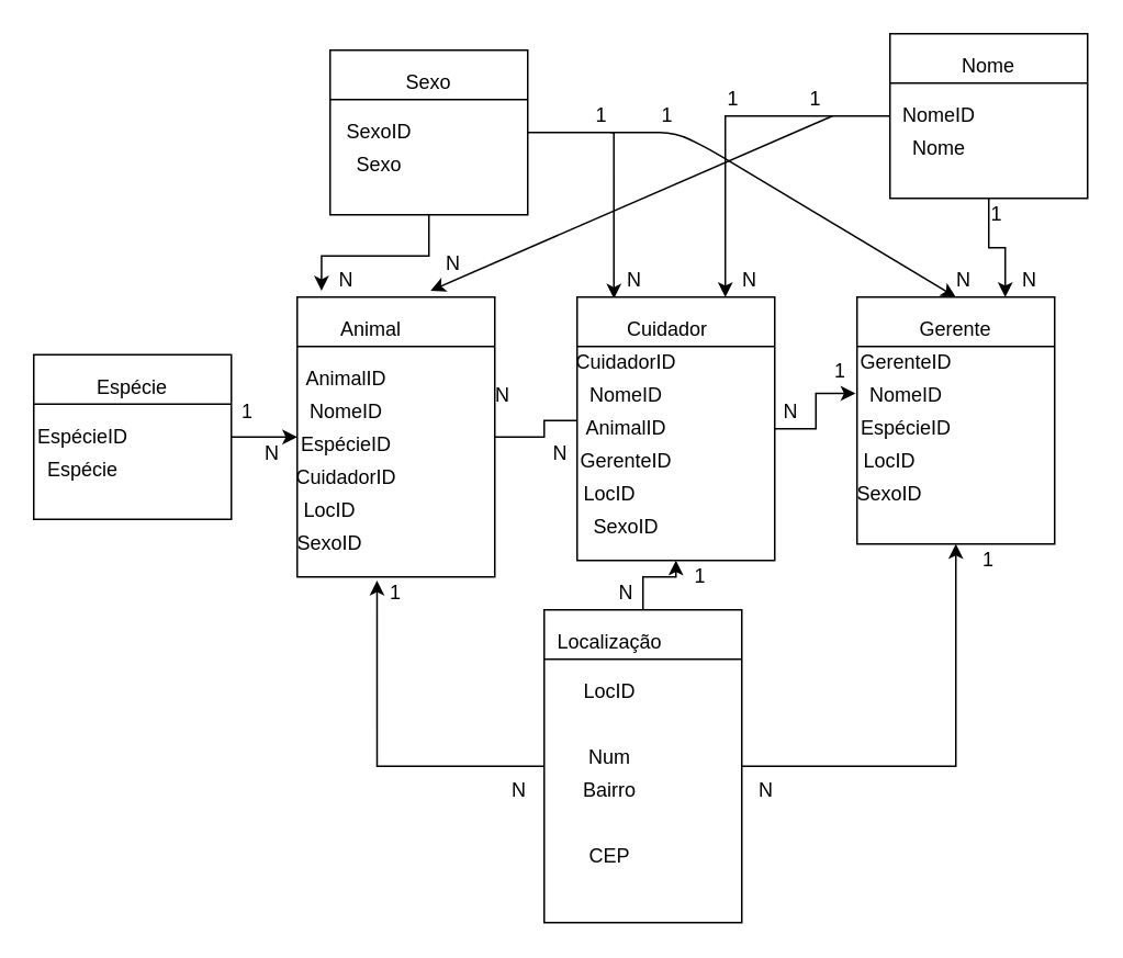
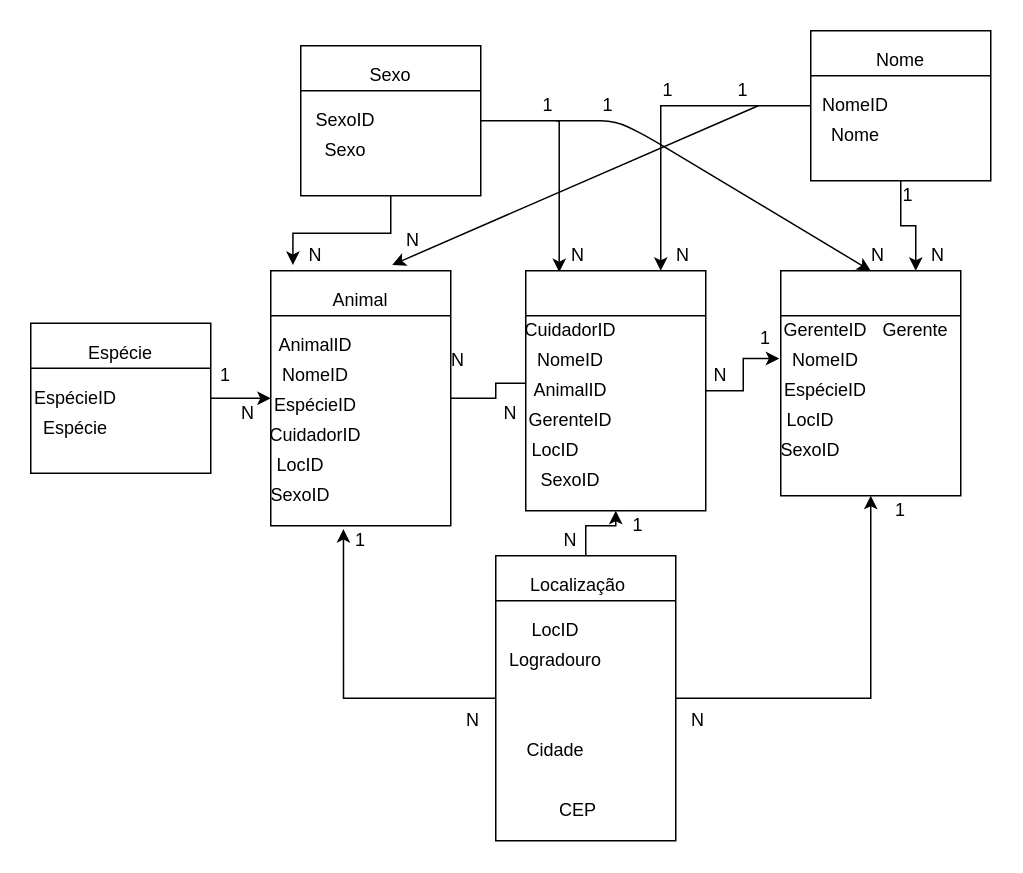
  <mxCell id="0" />
  <mxCell id="1" parent="0" />
  <mxCell id="2" style="edgeStyle=orthogonalEdgeStyle;rounded=0;orthogonalLoop=1;jettySize=auto;html=1;exitX=0.5;exitY=1;exitDx=0;exitDy=0;entryX=0.123;entryY=-0.023;entryDx=0;entryDy=0;entryPerimeter=0;" edge="1" parent="1" source="4" target="23"><mxGeometry relative="1" as="geometry" /></mxCell>
  <mxCell id="3" style="edgeStyle=orthogonalEdgeStyle;rounded=0;orthogonalLoop=1;jettySize=auto;html=1;entryX=0.186;entryY=0.006;entryDx=0;entryDy=0;entryPerimeter=0;" edge="1" parent="1" source="4" target="27"><mxGeometry relative="1" as="geometry" /></mxCell>
  <mxCell id="4" value="" style="rounded=0;whiteSpace=wrap;html=1;" vertex="1" parent="1"><mxGeometry x="200" y="30" width="120" height="100" as="geometry" /></mxCell>
  <mxCell id="5" value="" style="endArrow=none;html=1;" edge="1" parent="1"><mxGeometry width="50" height="50" relative="1" as="geometry"><mxPoint x="200" y="60" as="sourcePoint" /><mxPoint x="320" y="60" as="targetPoint" /></mxGeometry></mxCell>
  <mxCell id="6" value="Sexo" style="text;html=1;strokeColor=none;fillColor=none;align=center;verticalAlign=middle;whiteSpace=wrap;rounded=0;" vertex="1" parent="1"><mxGeometry x="240" y="40" width="40" height="20" as="geometry" /></mxCell>
  <mxCell id="7" style="edgeStyle=orthogonalEdgeStyle;rounded=0;orthogonalLoop=1;jettySize=auto;html=1;entryX=0.75;entryY=0;entryDx=0;entryDy=0;" edge="1" parent="1" source="9" target="30"><mxGeometry relative="1" as="geometry" /></mxCell>
  <mxCell id="8" style="edgeStyle=orthogonalEdgeStyle;rounded=0;orthogonalLoop=1;jettySize=auto;html=1;entryX=0.75;entryY=0;entryDx=0;entryDy=0;" edge="1" parent="1" source="9" target="27"><mxGeometry relative="1" as="geometry" /></mxCell>
  <mxCell id="9" value="" style="rounded=0;whiteSpace=wrap;html=1;" vertex="1" parent="1"><mxGeometry x="540" y="20" width="120" height="100" as="geometry" /></mxCell>
  <mxCell id="10" value="" style="endArrow=none;html=1;" edge="1" parent="1"><mxGeometry width="50" height="50" relative="1" as="geometry"><mxPoint x="540" y="50" as="sourcePoint" /><mxPoint x="660" y="50" as="targetPoint" /></mxGeometry></mxCell>
  <mxCell id="11" value="Nome" style="text;html=1;strokeColor=none;fillColor=none;align=center;verticalAlign=middle;whiteSpace=wrap;rounded=0;" vertex="1" parent="1"><mxGeometry x="580" y="30" width="40" height="20" as="geometry" /></mxCell>
  <mxCell id="12" style="edgeStyle=orthogonalEdgeStyle;rounded=0;orthogonalLoop=1;jettySize=auto;html=1;entryX=0;entryY=0.5;entryDx=0;entryDy=0;" edge="1" parent="1" source="13" target="23"><mxGeometry relative="1" as="geometry"><mxPoint x="170" y="265" as="targetPoint" /></mxGeometry></mxCell>
  <mxCell id="13" value="" style="rounded=0;whiteSpace=wrap;html=1;" vertex="1" parent="1"><mxGeometry x="20" y="215" width="120" height="100" as="geometry" /></mxCell>
  <mxCell id="14" value="" style="endArrow=none;html=1;" edge="1" parent="1"><mxGeometry width="50" height="50" relative="1" as="geometry"><mxPoint x="20" y="245" as="sourcePoint" /><mxPoint x="140" y="245" as="targetPoint" /></mxGeometry></mxCell>
  <mxCell id="15" value="Espécie" style="text;html=1;strokeColor=none;fillColor=none;align=center;verticalAlign=middle;whiteSpace=wrap;rounded=0;" vertex="1" parent="1"><mxGeometry x="60" y="225" width="40" height="20" as="geometry" /></mxCell>
  <mxCell id="16" style="edgeStyle=orthogonalEdgeStyle;rounded=0;orthogonalLoop=1;jettySize=auto;html=1;entryX=0.404;entryY=1.013;entryDx=0;entryDy=0;entryPerimeter=0;" edge="1" parent="1" source="19" target="23"><mxGeometry relative="1" as="geometry" /></mxCell>
  <mxCell id="17" style="edgeStyle=orthogonalEdgeStyle;rounded=0;orthogonalLoop=1;jettySize=auto;html=1;entryX=0.5;entryY=1;entryDx=0;entryDy=0;" edge="1" parent="1" source="19" target="30"><mxGeometry relative="1" as="geometry"><mxPoint x="580" y="340" as="targetPoint" /></mxGeometry></mxCell>
  <mxCell id="18" style="edgeStyle=orthogonalEdgeStyle;rounded=0;orthogonalLoop=1;jettySize=auto;html=1;" edge="1" parent="1" source="19" target="27"><mxGeometry relative="1" as="geometry" /></mxCell>
  <mxCell id="19" value="&lt;span style=&quot;color: rgba(0 , 0 , 0 , 0) ; font-family: monospace ; font-size: 0px&quot;&gt;%3CmxGraphModel%3E%3Croot%3E%3CmxCell%20id%3D%220%22%2F%3E%3CmxCell%20id%3D%221%22%20parent%3D%220%22%2F%3E%3CmxCell%20id%3D%222%22%20value%3D%22Esp%C3%A9cieID%22%20style%3D%22text%3Bhtml%3D1%3BstrokeColor%3Dnone%3BfillColor%3Dnone%3Balign%3Dcenter%3BverticalAlign%3Dmiddle%3BwhiteSpace%3Dwrap%3Brounded%3D0%3B%22%20vertex%3D%221%22%20parent%3D%221%22%3E%3CmxGeometry%20x%3D%22390%22%20y%3D%22-100%22%20width%3D%2240%22%20height%3D%2220%22%20as%3D%22geometry%22%2F%3E%3C%2FmxCell%3E%3C%2Froot%3E%3C%2FmxGraphModel%3E&lt;/span&gt;" style="rounded=0;whiteSpace=wrap;html=1;" vertex="1" parent="1"><mxGeometry x="330" y="370" width="120" height="190" as="geometry" /></mxCell>
  <mxCell id="20" value="" style="endArrow=none;html=1;" edge="1" parent="1"><mxGeometry width="50" height="50" relative="1" as="geometry"><mxPoint x="330" y="400" as="sourcePoint" /><mxPoint x="450" y="400" as="targetPoint" /></mxGeometry></mxCell>
- <mxCell id="21" value="Localização" style="text;html=1;strokeColor=none;fillColor=none;align=center;verticalAlign=middle;whiteSpace=wrap;rounded=0;" vertex="1" parent="1"><mxGeometry x="345" y="380" width="50" height="20" as="geometry" /></mxCell>
+ <mxCell id="21" value="Localização" style="text;html=1;strokeColor=none;fillColor=none;align=center;verticalAlign=middle;whiteSpace=wrap;rounded=0;" vertex="1" parent="1"><mxGeometry x="360" y="380" width="50" height="20" as="geometry" /></mxCell>
  <mxCell id="22" style="edgeStyle=orthogonalEdgeStyle;rounded=0;orthogonalLoop=1;jettySize=auto;html=1;entryX=0;entryY=0.25;entryDx=0;entryDy=0;" edge="1" parent="1" source="23" target="53"><mxGeometry relative="1" as="geometry" /></mxCell>
  <mxCell id="23" value="" style="rounded=0;whiteSpace=wrap;html=1;" vertex="1" parent="1"><mxGeometry x="180" y="180" width="120" height="170" as="geometry" /></mxCell>
  <mxCell id="24" value="" style="endArrow=none;html=1;" edge="1" parent="1"><mxGeometry width="50" height="50" relative="1" as="geometry"><mxPoint x="180" y="210" as="sourcePoint" /><mxPoint x="300" y="210" as="targetPoint" /></mxGeometry></mxCell>
- <mxCell id="25" value="Animal" style="text;html=1;strokeColor=none;fillColor=none;align=center;verticalAlign=middle;whiteSpace=wrap;rounded=0;" vertex="1" parent="1"><mxGeometry x="205" y="190" width="40" height="20" as="geometry" /></mxCell>
+ <mxCell id="25" value="Animal" style="text;html=1;strokeColor=none;fillColor=none;align=center;verticalAlign=middle;whiteSpace=wrap;rounded=0;" vertex="1" parent="1"><mxGeometry x="220" y="190" width="40" height="20" as="geometry" /></mxCell>
  <mxCell id="26" style="edgeStyle=orthogonalEdgeStyle;rounded=0;orthogonalLoop=1;jettySize=auto;html=1;entryX=-0.008;entryY=0.39;entryDx=0;entryDy=0;entryPerimeter=0;" edge="1" parent="1" source="27" target="30"><mxGeometry relative="1" as="geometry" /></mxCell>
  <mxCell id="27" value="" style="rounded=0;whiteSpace=wrap;html=1;" vertex="1" parent="1"><mxGeometry x="350" y="180" width="120" height="160" as="geometry" /></mxCell>
  <mxCell id="28" value="" style="endArrow=none;html=1;" edge="1" parent="1"><mxGeometry width="50" height="50" relative="1" as="geometry"><mxPoint x="350" y="210" as="sourcePoint" /><mxPoint x="470" y="210" as="targetPoint" /></mxGeometry></mxCell>
- <mxCell id="29" value="Cuidador" style="text;html=1;strokeColor=none;fillColor=none;align=center;verticalAlign=middle;whiteSpace=wrap;rounded=0;" vertex="1" parent="1"><mxGeometry x="380" y="190" width="50" height="20" as="geometry" /></mxCell>
  <mxCell id="30" value="" style="rounded=0;whiteSpace=wrap;html=1;" vertex="1" parent="1"><mxGeometry x="520" y="180" width="120" height="150" as="geometry" /></mxCell>
  <mxCell id="31" value="" style="endArrow=none;html=1;" edge="1" parent="1"><mxGeometry width="50" height="50" relative="1" as="geometry"><mxPoint x="520" y="210" as="sourcePoint" /><mxPoint x="640" y="210" as="targetPoint" /></mxGeometry></mxCell>
- <mxCell id="32" value="Gerente" style="text;html=1;strokeColor=none;fillColor=none;align=center;verticalAlign=middle;whiteSpace=wrap;rounded=0;" vertex="1" parent="1"><mxGeometry x="560" y="190" width="40" height="20" as="geometry" /></mxCell>
+ <mxCell id="32" value="Gerente" style="text;html=1;strokeColor=none;fillColor=none;align=center;verticalAlign=middle;whiteSpace=wrap;rounded=0;" vertex="1" parent="1"><mxGeometry x="590" y="210" width="40" height="20" as="geometry" /></mxCell>
  <mxCell id="33" value="SexoID" style="text;html=1;strokeColor=none;fillColor=none;align=center;verticalAlign=middle;whiteSpace=wrap;rounded=0;" vertex="1" parent="1"><mxGeometry x="210" y="70" width="40" height="20" as="geometry" /></mxCell>
  <mxCell id="34" value="Sexo" style="text;html=1;strokeColor=none;fillColor=none;align=center;verticalAlign=middle;whiteSpace=wrap;rounded=0;" vertex="1" parent="1"><mxGeometry x="210" y="90" width="40" height="20" as="geometry" /></mxCell>
  <mxCell id="35" value="NomeID" style="text;html=1;strokeColor=none;fillColor=none;align=center;verticalAlign=middle;whiteSpace=wrap;rounded=0;" vertex="1" parent="1"><mxGeometry x="550" y="60" width="40" height="20" as="geometry" /></mxCell>
  <mxCell id="36" value="Nome" style="text;html=1;strokeColor=none;fillColor=none;align=center;verticalAlign=middle;whiteSpace=wrap;rounded=0;" vertex="1" parent="1"><mxGeometry x="550" y="80" width="40" height="20" as="geometry" /></mxCell>
  <mxCell id="37" value="EspécieID" style="text;html=1;strokeColor=none;fillColor=none;align=center;verticalAlign=middle;whiteSpace=wrap;rounded=0;" vertex="1" parent="1"><mxGeometry x="30" y="255" width="40" height="20" as="geometry" /></mxCell>
  <mxCell id="38" value="Espécie" style="text;html=1;strokeColor=none;fillColor=none;align=center;verticalAlign=middle;whiteSpace=wrap;rounded=0;" vertex="1" parent="1"><mxGeometry x="30" y="275" width="40" height="20" as="geometry" /></mxCell>
  <mxCell id="39" value="LocID" style="text;html=1;strokeColor=none;fillColor=none;align=center;verticalAlign=middle;whiteSpace=wrap;rounded=0;" vertex="1" parent="1"><mxGeometry x="350" y="410" width="40" height="20" as="geometry" /></mxCell>
+ <mxCell id="40" value="Logradouro" style="text;html=1;strokeColor=none;fillColor=none;align=center;verticalAlign=middle;whiteSpace=wrap;rounded=0;" vertex="1" parent="1"><mxGeometry x="350" y="430" width="40" height="20" as="geometry" /></mxCell>
  <mxCell id="41" value="AnimalID" style="text;html=1;strokeColor=none;fillColor=none;align=center;verticalAlign=middle;whiteSpace=wrap;rounded=0;" vertex="1" parent="1"><mxGeometry x="190" y="220" width="40" height="20" as="geometry" /></mxCell>
  <mxCell id="42" value="NomeID" style="text;html=1;strokeColor=none;fillColor=none;align=center;verticalAlign=middle;whiteSpace=wrap;rounded=0;" vertex="1" parent="1"><mxGeometry x="190" y="240" width="40" height="20" as="geometry" /></mxCell>
  <mxCell id="43" value="CuidadorID" style="text;html=1;strokeColor=none;fillColor=none;align=center;verticalAlign=middle;whiteSpace=wrap;rounded=0;" vertex="1" parent="1"><mxGeometry x="360" y="210" width="40" height="20" as="geometry" /></mxCell>
  <mxCell id="44" value="NomeID" style="text;html=1;strokeColor=none;fillColor=none;align=center;verticalAlign=middle;whiteSpace=wrap;rounded=0;" vertex="1" parent="1"><mxGeometry x="360" y="230" width="40" height="20" as="geometry" /></mxCell>
  <mxCell id="45" value="GerenteID" style="text;html=1;strokeColor=none;fillColor=none;align=center;verticalAlign=middle;whiteSpace=wrap;rounded=0;" vertex="1" parent="1"><mxGeometry x="530" y="210" width="40" height="20" as="geometry" /></mxCell>
  <mxCell id="46" value="NomeID" style="text;html=1;strokeColor=none;fillColor=none;align=center;verticalAlign=middle;whiteSpace=wrap;rounded=0;" vertex="1" parent="1"><mxGeometry x="530" y="230" width="40" height="20" as="geometry" /></mxCell>
  <mxCell id="47" value="EspécieID" style="text;html=1;strokeColor=none;fillColor=none;align=center;verticalAlign=middle;whiteSpace=wrap;rounded=0;" vertex="1" parent="1"><mxGeometry x="530" y="250" width="40" height="20" as="geometry" /></mxCell>
- <mxCell id="48" value="Num" style="text;html=1;strokeColor=none;fillColor=none;align=center;verticalAlign=middle;whiteSpace=wrap;rounded=0;" vertex="1" parent="1"><mxGeometry x="350" y="450" width="40" height="20" as="geometry" /></mxCell>
- <mxCell id="49" value="Bairro" style="text;html=1;strokeColor=none;fillColor=none;align=center;verticalAlign=middle;whiteSpace=wrap;rounded=0;" vertex="1" parent="1"><mxGeometry x="350" y="470" width="40" height="20" as="geometry" /></mxCell>
- <mxCell id="51" value="CEP" style="text;html=1;strokeColor=none;fillColor=none;align=center;verticalAlign=middle;whiteSpace=wrap;rounded=0;" vertex="1" parent="1"><mxGeometry x="350" y="510" width="40" height="20" as="geometry" /></mxCell>
+ <mxCell id="50" value="Cidade" style="text;html=1;strokeColor=none;fillColor=none;align=center;verticalAlign=middle;whiteSpace=wrap;rounded=0;" vertex="1" parent="1"><mxGeometry x="350" y="490" width="40" height="20" as="geometry" /></mxCell>
+ <mxCell id="51" value="CEP" style="text;html=1;strokeColor=none;fillColor=none;align=center;verticalAlign=middle;whiteSpace=wrap;rounded=0;" vertex="1" parent="1"><mxGeometry x="365" y="530" width="40" height="20" as="geometry" /></mxCell>
  <mxCell id="52" value="EspécieID" style="text;html=1;strokeColor=none;fillColor=none;align=center;verticalAlign=middle;whiteSpace=wrap;rounded=0;" vertex="1" parent="1"><mxGeometry x="190" y="260" width="40" height="20" as="geometry" /></mxCell>
  <mxCell id="53" value="AnimalID" style="text;html=1;strokeColor=none;fillColor=none;align=center;verticalAlign=middle;whiteSpace=wrap;rounded=0;" vertex="1" parent="1"><mxGeometry x="360" y="250" width="40" height="20" as="geometry" /></mxCell>
  <mxCell id="54" value="N" style="text;html=1;strokeColor=none;fillColor=none;align=center;verticalAlign=middle;whiteSpace=wrap;rounded=0;" vertex="1" parent="1"><mxGeometry x="300" y="230" width="10" height="20" as="geometry" /></mxCell>
  <mxCell id="55" value="N" style="text;html=1;strokeColor=none;fillColor=none;align=center;verticalAlign=middle;whiteSpace=wrap;rounded=0;" vertex="1" parent="1"><mxGeometry x="330" y="270" width="20" height="10" as="geometry" /></mxCell>
  <mxCell id="56" value="CuidadorID" style="text;html=1;strokeColor=none;fillColor=none;align=center;verticalAlign=middle;whiteSpace=wrap;rounded=0;" vertex="1" parent="1"><mxGeometry x="190" y="280" width="40" height="20" as="geometry" /></mxCell>
  <mxCell id="57" value="GerenteID" style="text;html=1;strokeColor=none;fillColor=none;align=center;verticalAlign=middle;whiteSpace=wrap;rounded=0;" vertex="1" parent="1"><mxGeometry x="360" y="270" width="40" height="20" as="geometry" /></mxCell>
  <mxCell id="58" value="N" style="text;html=1;strokeColor=none;fillColor=none;align=center;verticalAlign=middle;whiteSpace=wrap;rounded=0;" vertex="1" parent="1"><mxGeometry x="470" y="245" width="20" height="10" as="geometry" /></mxCell>
  <mxCell id="59" value="1" style="text;html=1;strokeColor=none;fillColor=none;align=center;verticalAlign=middle;whiteSpace=wrap;rounded=0;" vertex="1" parent="1"><mxGeometry x="500" y="220" width="20" height="10" as="geometry" /></mxCell>
  <mxCell id="60" value="LocID" style="text;html=1;strokeColor=none;fillColor=none;align=center;verticalAlign=middle;whiteSpace=wrap;rounded=0;" vertex="1" parent="1"><mxGeometry x="520" y="270" width="40" height="20" as="geometry" /></mxCell>
  <mxCell id="61" value="LocID" style="text;html=1;strokeColor=none;fillColor=none;align=center;verticalAlign=middle;whiteSpace=wrap;rounded=0;" vertex="1" parent="1"><mxGeometry x="350" y="290" width="40" height="20" as="geometry" /></mxCell>
  <mxCell id="62" value="LocID" style="text;html=1;strokeColor=none;fillColor=none;align=center;verticalAlign=middle;whiteSpace=wrap;rounded=0;" vertex="1" parent="1"><mxGeometry x="180" y="300" width="40" height="20" as="geometry" /></mxCell>
  <mxCell id="63" value="SexoID" style="text;html=1;strokeColor=none;fillColor=none;align=center;verticalAlign=middle;whiteSpace=wrap;rounded=0;" vertex="1" parent="1"><mxGeometry x="180" y="320" width="40" height="20" as="geometry" /></mxCell>
  <mxCell id="64" value="SexoID" style="text;html=1;strokeColor=none;fillColor=none;align=center;verticalAlign=middle;whiteSpace=wrap;rounded=0;" vertex="1" parent="1"><mxGeometry x="360" y="310" width="40" height="20" as="geometry" /></mxCell>
  <mxCell id="65" value="SexoID" style="text;html=1;strokeColor=none;fillColor=none;align=center;verticalAlign=middle;whiteSpace=wrap;rounded=0;" vertex="1" parent="1"><mxGeometry x="520" y="290" width="40" height="20" as="geometry" /></mxCell>
  <mxCell id="66" value="" style="endArrow=classic;html=1;entryX=0.5;entryY=0;entryDx=0;entryDy=0;" edge="1" parent="1" target="30"><mxGeometry width="50" height="50" relative="1" as="geometry"><mxPoint x="370" y="80" as="sourcePoint" /><mxPoint x="430" y="80" as="targetPoint" /><Array as="points"><mxPoint x="410" y="80" /><mxPoint x="430" y="90" /></Array></mxGeometry></mxCell>
  <mxCell id="67" value="N" style="text;html=1;strokeColor=none;fillColor=none;align=center;verticalAlign=middle;whiteSpace=wrap;rounded=0;" vertex="1" parent="1"><mxGeometry x="195" y="160" width="30" height="20" as="geometry" /></mxCell>
  <mxCell id="68" value="N" style="text;html=1;strokeColor=none;fillColor=none;align=center;verticalAlign=middle;whiteSpace=wrap;rounded=0;" vertex="1" parent="1"><mxGeometry x="370" y="160" width="30" height="20" as="geometry" /></mxCell>
  <mxCell id="69" value="N" style="text;html=1;strokeColor=none;fillColor=none;align=center;verticalAlign=middle;whiteSpace=wrap;rounded=0;" vertex="1" parent="1"><mxGeometry x="570" y="160" width="30" height="20" as="geometry" /></mxCell>
  <mxCell id="70" value="1" style="text;html=1;strokeColor=none;fillColor=none;align=center;verticalAlign=middle;whiteSpace=wrap;rounded=0;" vertex="1" parent="1"><mxGeometry x="350" y="60" width="30" height="20" as="geometry" /></mxCell>
  <mxCell id="71" value="1" style="text;html=1;strokeColor=none;fillColor=none;align=center;verticalAlign=middle;whiteSpace=wrap;rounded=0;" vertex="1" parent="1"><mxGeometry x="390" y="60" width="30" height="20" as="geometry" /></mxCell>
  <mxCell id="72" value="" style="endArrow=classic;html=1;entryX=0.675;entryY=-0.023;entryDx=0;entryDy=0;entryPerimeter=0;" edge="1" parent="1" target="23"><mxGeometry width="50" height="50" relative="1" as="geometry"><mxPoint x="505" y="70" as="sourcePoint" /><mxPoint x="275" y="170" as="targetPoint" /></mxGeometry></mxCell>
  <mxCell id="73" value="1" style="text;html=1;strokeColor=none;fillColor=none;align=center;verticalAlign=middle;whiteSpace=wrap;rounded=0;" vertex="1" parent="1"><mxGeometry x="430" y="50" width="30" height="20" as="geometry" /></mxCell>
  <mxCell id="74" value="1" style="text;html=1;strokeColor=none;fillColor=none;align=center;verticalAlign=middle;whiteSpace=wrap;rounded=0;" vertex="1" parent="1"><mxGeometry x="480" y="50" width="30" height="20" as="geometry" /></mxCell>
  <mxCell id="75" value="1" style="text;html=1;strokeColor=none;fillColor=none;align=center;verticalAlign=middle;whiteSpace=wrap;rounded=0;" vertex="1" parent="1"><mxGeometry x="590" y="120" width="30" height="20" as="geometry" /></mxCell>
  <mxCell id="76" value="N" style="text;html=1;strokeColor=none;fillColor=none;align=center;verticalAlign=middle;whiteSpace=wrap;rounded=0;" vertex="1" parent="1"><mxGeometry x="260" y="150" width="30" height="20" as="geometry" /></mxCell>
  <mxCell id="77" value="N" style="text;html=1;strokeColor=none;fillColor=none;align=center;verticalAlign=middle;whiteSpace=wrap;rounded=0;" vertex="1" parent="1"><mxGeometry x="440" y="160" width="30" height="20" as="geometry" /></mxCell>
  <mxCell id="78" value="N" style="text;html=1;strokeColor=none;fillColor=none;align=center;verticalAlign=middle;whiteSpace=wrap;rounded=0;" vertex="1" parent="1"><mxGeometry x="610" y="160" width="30" height="20" as="geometry" /></mxCell>
  <mxCell id="79" value="N" style="text;html=1;strokeColor=none;fillColor=none;align=center;verticalAlign=middle;whiteSpace=wrap;rounded=0;" vertex="1" parent="1"><mxGeometry x="150" y="265" width="30" height="20" as="geometry" /></mxCell>
  <mxCell id="80" value="1" style="text;html=1;strokeColor=none;fillColor=none;align=center;verticalAlign=middle;whiteSpace=wrap;rounded=0;" vertex="1" parent="1"><mxGeometry x="140" y="245" width="20" height="10" as="geometry" /></mxCell>
  <mxCell id="81" value="1" style="text;html=1;strokeColor=none;fillColor=none;align=center;verticalAlign=middle;whiteSpace=wrap;rounded=0;" vertex="1" parent="1"><mxGeometry x="225" y="350" width="30" height="20" as="geometry" /></mxCell>
  <mxCell id="82" value="1" style="text;html=1;strokeColor=none;fillColor=none;align=center;verticalAlign=middle;whiteSpace=wrap;rounded=0;" vertex="1" parent="1"><mxGeometry x="410" y="340" width="30" height="20" as="geometry" /></mxCell>
  <mxCell id="83" value="1" style="text;html=1;strokeColor=none;fillColor=none;align=center;verticalAlign=middle;whiteSpace=wrap;rounded=0;" vertex="1" parent="1"><mxGeometry x="585" y="330" width="30" height="20" as="geometry" /></mxCell>
  <mxCell id="84" value="N" style="text;html=1;strokeColor=none;fillColor=none;align=center;verticalAlign=middle;whiteSpace=wrap;rounded=0;" vertex="1" parent="1"><mxGeometry x="300" y="470" width="30" height="20" as="geometry" /></mxCell>
  <mxCell id="85" value="N" style="text;html=1;strokeColor=none;fillColor=none;align=center;verticalAlign=middle;whiteSpace=wrap;rounded=0;" vertex="1" parent="1"><mxGeometry x="450" y="470" width="30" height="20" as="geometry" /></mxCell>
  <mxCell id="86" value="N" style="text;html=1;strokeColor=none;fillColor=none;align=center;verticalAlign=middle;whiteSpace=wrap;rounded=0;" vertex="1" parent="1"><mxGeometry x="365" y="350" width="30" height="20" as="geometry" /></mxCell>
